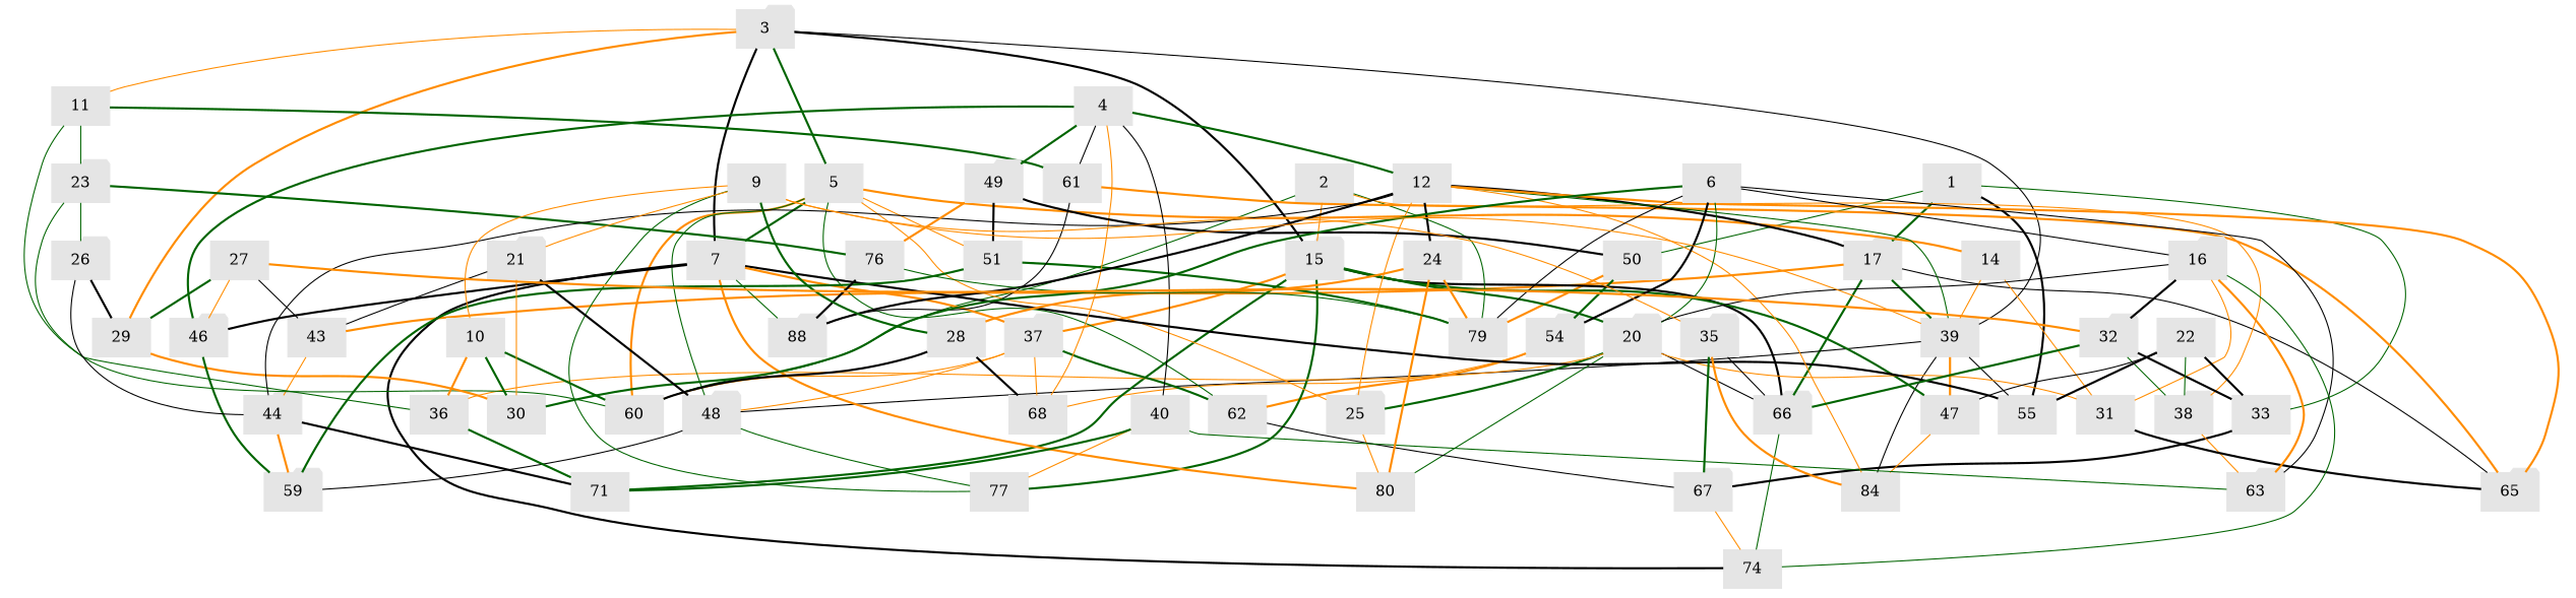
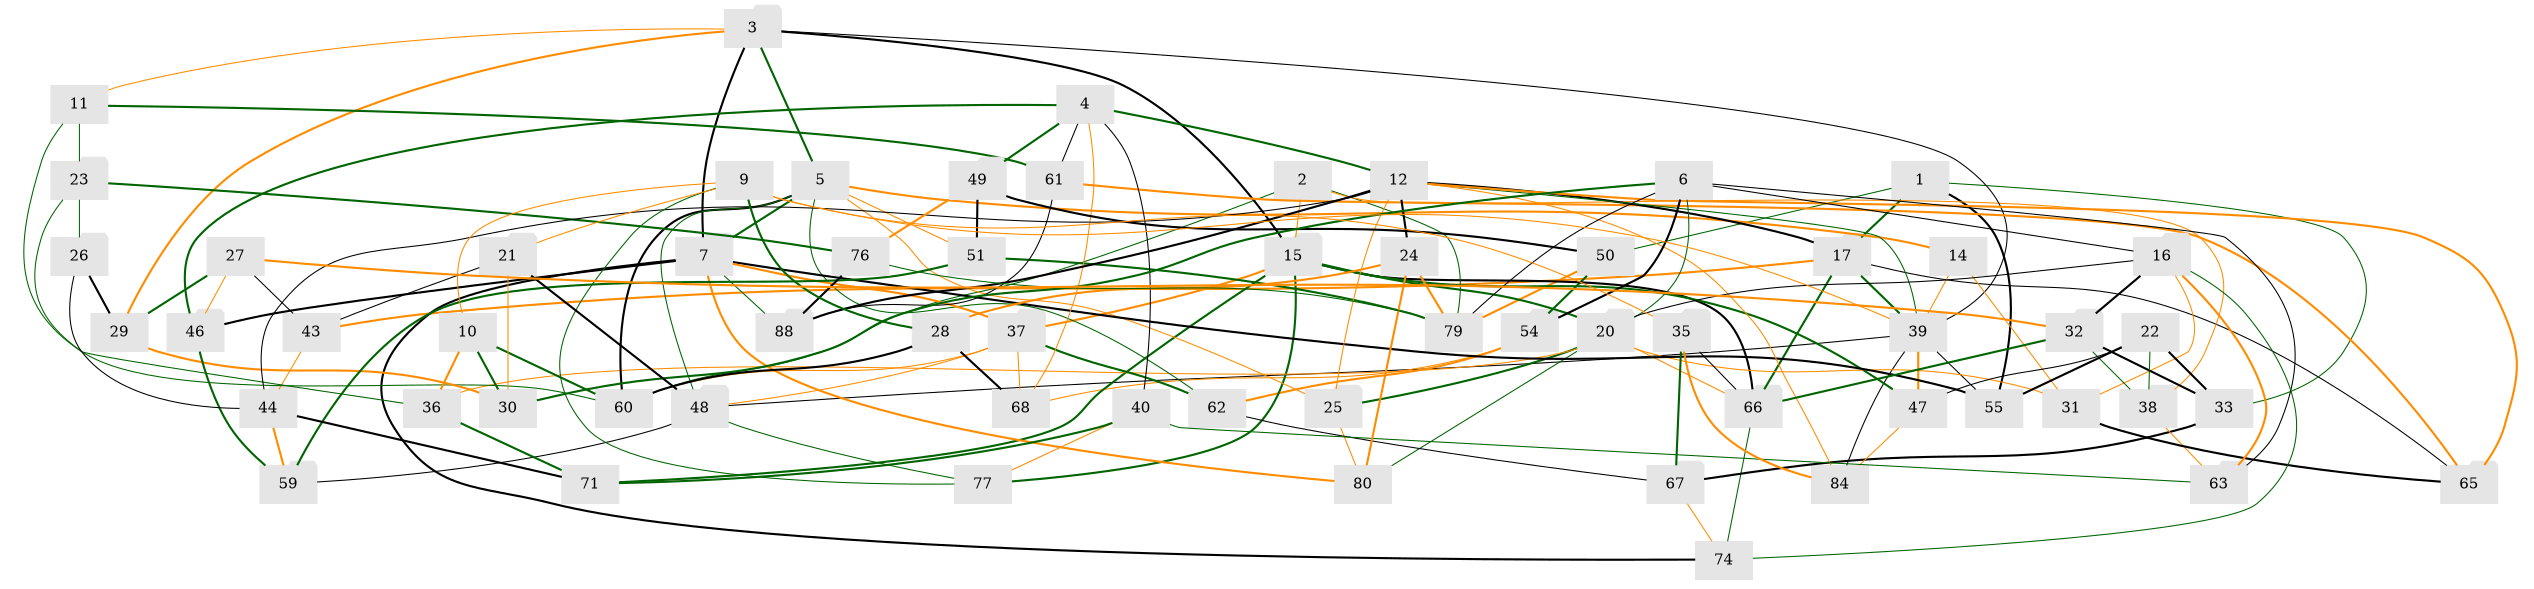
  graph {
    node [color=gray90 shape=box style=filled]
    edge [color=darkgreen style=bold]
    17 [shape=folder super="+41"]
    39 [super="+70+72+53"]
    65 [shape=folder]
    66 [shape=folder super="+87"]
    43
    1
    33
    50
    55
    n10 [label=67 shape=folder]
    79 [super="+83"]
    54 [shape=folder]
    15 [shape=folder super="+34"]
    20 [shape=folder super="+57"]
    37 [shape=folder super="+45"]
    77
    47
    71
    2
    38 [shape=folder]
    60 [super="+82"]
    63 [shape=folder]
    3 [shape=folder super="+8"]
    5 [super="+73+81"]
    7 [shape=folder super="+67+56"]
    11
    29
    14
    25 [shape=folder]
    48 [shape=folder super="+52"]
    51
    62
    46 [shape=folder]
    74
    80
    88 [shape=folder]
    61
    23 [shape=folder]
    30
    84
    4 [super="+13"]
    12 [super="+18"]
    40
    49 [shape=folder]
    68
    24
    44 [shape=folder super="+85"]
    59 [shape=folder]
    76
    31
    6 [super="+42"]
    16 [shape=folder super="+64"]
    32 [shape=folder super="+75"]
    36
    9 [super="+86"]
    10
    21 [shape=folder]
    28
    35 [shape=folder]
    26 [shape=folder]
    22
    27
    17 -- 39
    17 -- 65 [color=black style=solid]
    17 -- 66
    17 -- 43 [color=darkorange]
    39 -- 55 [color=black style=solid]
    39 -- 47 [color=darkorange]
    39 -- 48 [color=black style=solid]
    39 -- 84 [color=black style=solid]
    66 -- 74 [style=solid]
    43 -- 44 [color=darkorange style=solid]
    1 -- 17
    1 -- 33 [style=solid]
    1 -- 50 [style=solid]
    1 -- 55 [color=black]
    33 -- n10 [color=black]
    50 -- 79 [color=darkorange]
    50 -- 54
    n10 -- 74 [color=darkorange style=solid]
    54 -- 62 [color=darkorange]
    54 -- 68 [color=darkorange style=solid]
    15 -- 66 [color=black]
    15 -- 20
    15 -- 37 [color=darkorange]
    15 -- 77
    15 -- 47
    15 -- 71
-   20 -- 66 [color=black style=solid]
+   20 -- 66 [color=darkorange style=solid]
    20 -- 25
    20 -- 80 [style=solid]
    20 -- 31 [color=darkorange style=solid]
    20 -- 36 [color=darkorange style=solid]
    37 -- 60 [color=darkorange style=solid]
    37 -- 48 [color=darkorange style=solid]
    37 -- 62
    37 -- 68 [color=darkorange style=solid]
    47 -- 84 [color=darkorange style=solid]
    2 -- 79 [style=solid]
    2 -- 15 [color=darkorange style=solid]
    2 -- 38 [color=darkorange style=solid]
    2 -- 60 [style=solid]
    38 -- 63 [color=darkorange style=solid]
    3 -- 39 [color=black style=solid]
    3 -- 15 [color=black]
    3 -- 5
    3 -- 7 [color=black]
    3 -- 11 [color=darkorange style=solid]
    3 -- 29 [color=darkorange]
-   5 -- 60 [color=darkorange]
+   5 -- 60 [color=black]
    5 -- 7
    5 -- 14 [color=darkorange]
    5 -- 25 [color=darkorange style=solid]
    5 -- 48 [style=solid]
    5 -- 51 [color=darkorange style=solid]
    5 -- 62 [style=solid]
    7 -- 55 [color=black]
    7 -- 37 [color=darkorange]
    7 -- 46 [color=black]
    7 -- 74 [color=black]
    7 -- 80 [color=darkorange]
    7 -- 88 [style=solid]
    11 -- 60 [style=solid]
    11 -- 61
    11 -- 23 [style=solid]
    29 -- 30 [color=darkorange]
    14 -- 39 [color=darkorange style=solid weight=2]
    14 -- 31 [color=darkorange style=solid]
    25 -- 80 [color=darkorange style=solid]
    48 -- 77 [style=solid]
    48 -- 59 [color=black style=solid]
    51 -- 79
    51 -- 59
    62 -- n10 [color=black style=solid]
    46 -- 59
    61 -- 65 [color=darkorange]
    61 -- 88 [color=black style=solid]
    23 -- 76
    23 -- 36 [style=solid]
    23 -- 26 [style=solid]
    4 -- 46
    4 -- 61 [color=black style=solid]
    4 -- 12
    4 -- 40 [color=black style=solid]
    4 -- 49
    4 -- 68 [color=darkorange style=solid]
    12 -- 17 [color=black]
    12 -- 39 [style=solid]
    12 -- 65 [color=darkorange]
    12 -- 25 [color=darkorange style=solid]
    12 -- 88 [color=black]
    12 -- 84 [color=darkorange style=solid]
    12 -- 24 [color=black]
    12 -- 44 [color=black style=solid weight=2]
    40 -- 77 [color=darkorange style=solid]
    40 -- 71
    40 -- 63 [style=solid]
    49 -- 50 [color=black]
    49 -- 51 [color=black]
    49 -- 76 [color=darkorange]
    24 -- 79 [color=darkorange]
    24 -- 80 [color=darkorange]
    24 -- 28 [color=darkorange]
    44 -- 71 [color=black]
    44 -- 59 [color=darkorange]
    76 -- 79 [style=solid]
    76 -- 88 [color=black]
    31 -- 65 [color=black]
    6 -- 79 [color=black style=solid]
    6 -- 54 [color=black]
    6 -- 20 [style=solid]
    6 -- 63 [color=black style=solid]
    6 -- 30
    6 -- 16 [color=black style=solid]
    16 -- 20 [color=black style=solid]
    16 -- 63 [color=darkorange]
    16 -- 74 [style=solid]
    16 -- 31 [color=darkorange style=solid]
    16 -- 32 [color=black]
    32 -- 66
    32 -- 33 [color=black]
    32 -- 38 [style=solid]
    36 -- 71
    9 -- 39 [color=darkorange style=solid]
    9 -- 77 [style=solid]
    9 -- 10 [color=darkorange style=solid]
    9 -- 21 [color=darkorange style=solid]
    9 -- 28
    9 -- 35 [color=darkorange style=solid]
    10 -- 60
    10 -- 30
    10 -- 36 [color=darkorange]
    21 -- 43 [color=black style=solid]
    21 -- 48 [color=black]
    21 -- 30 [color=darkorange style=solid]
    28 -- 60 [color=black]
    28 -- 68 [color=black]
    35 -- 66 [color=black style=solid]
    35 -- n10
    35 -- 84 [color=darkorange]
    26 -- 29 [color=black]
    26 -- 44 [color=black style=solid]
    22 -- 33 [color=black]
    22 -- 55 [color=black]
    22 -- 47 [color=black style=solid]
    22 -- 38 [style=solid]
    27 -- 43 [color=black style=solid]
    27 -- 29
    27 -- 46 [color=darkorange style=solid]
    27 -- 32 [color=darkorange]
  }
